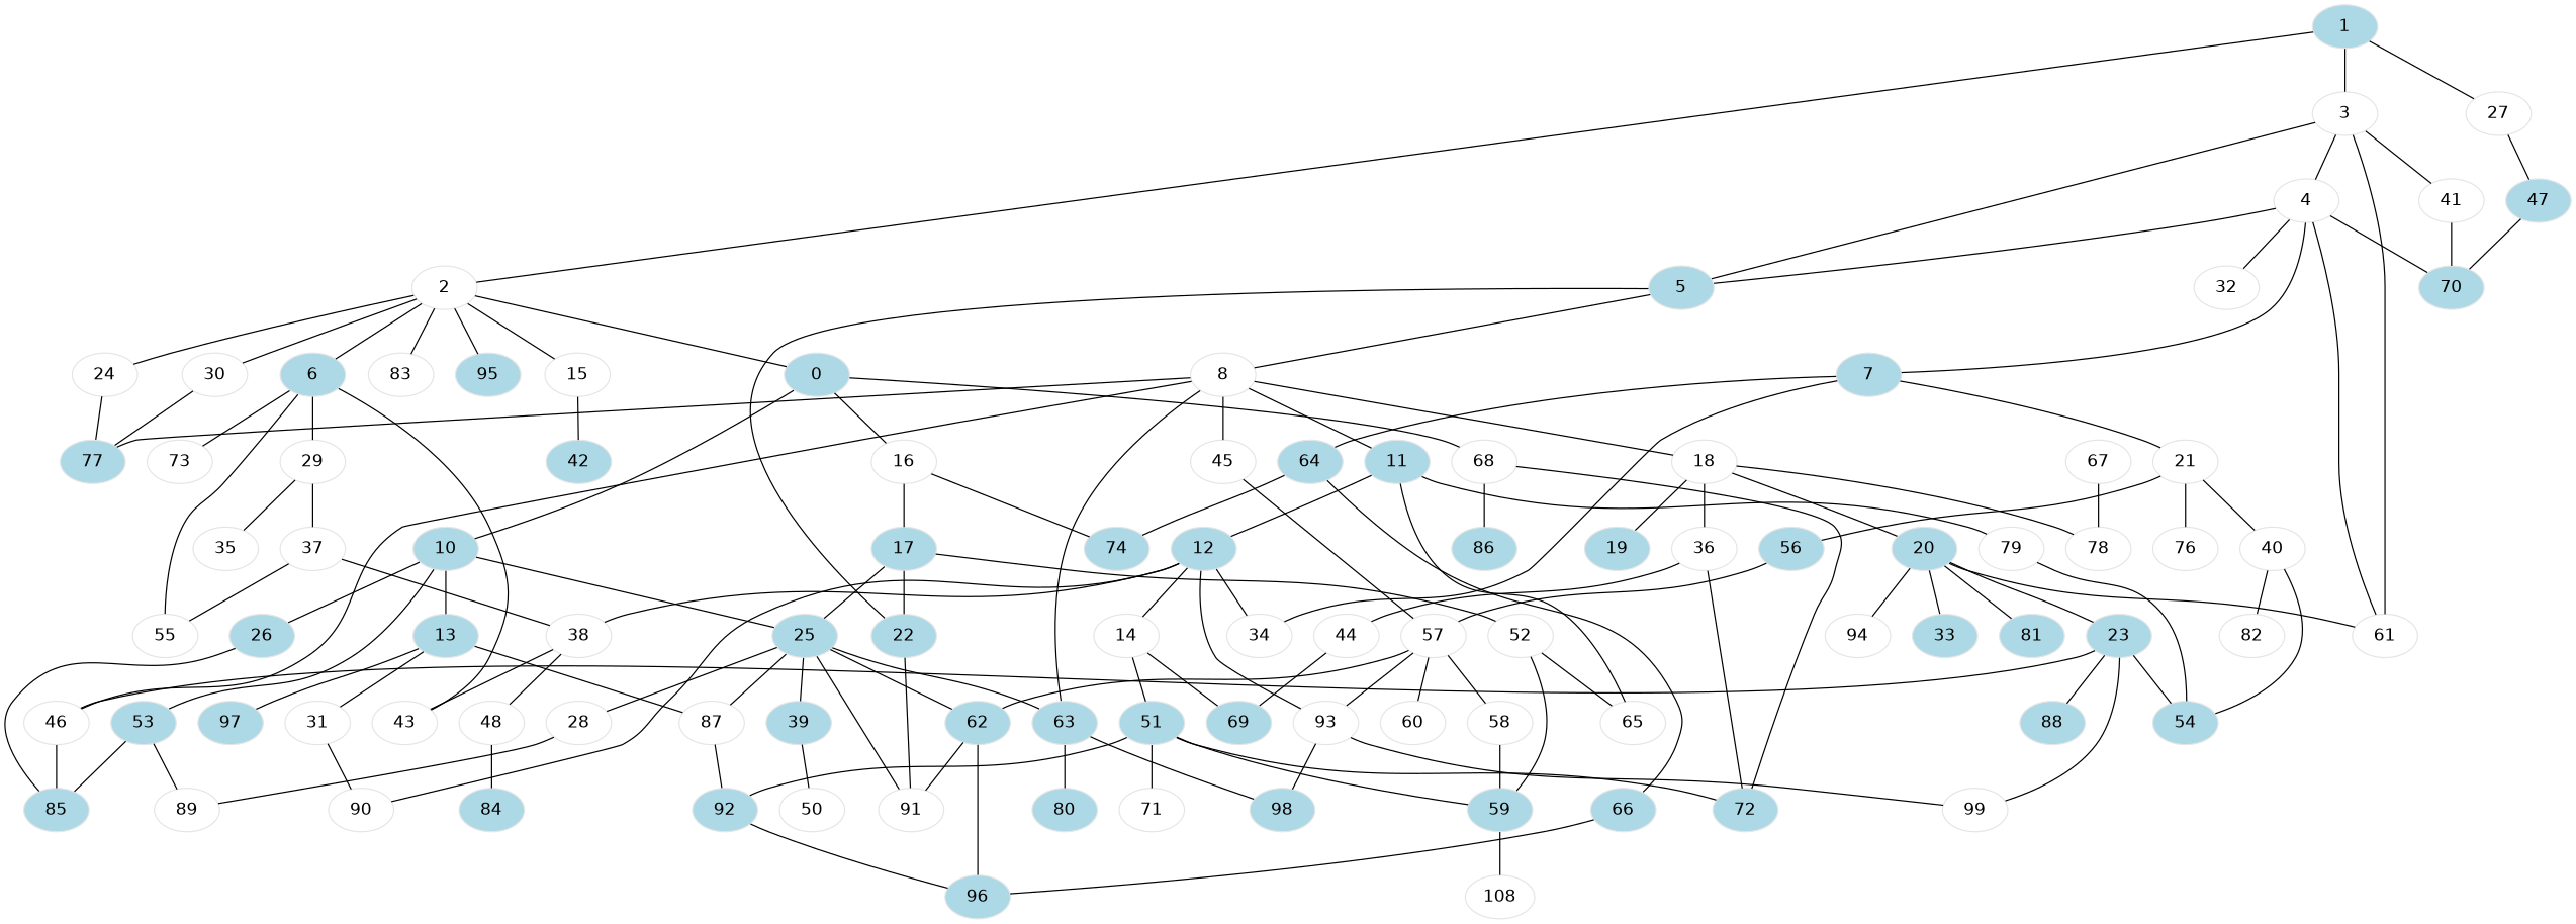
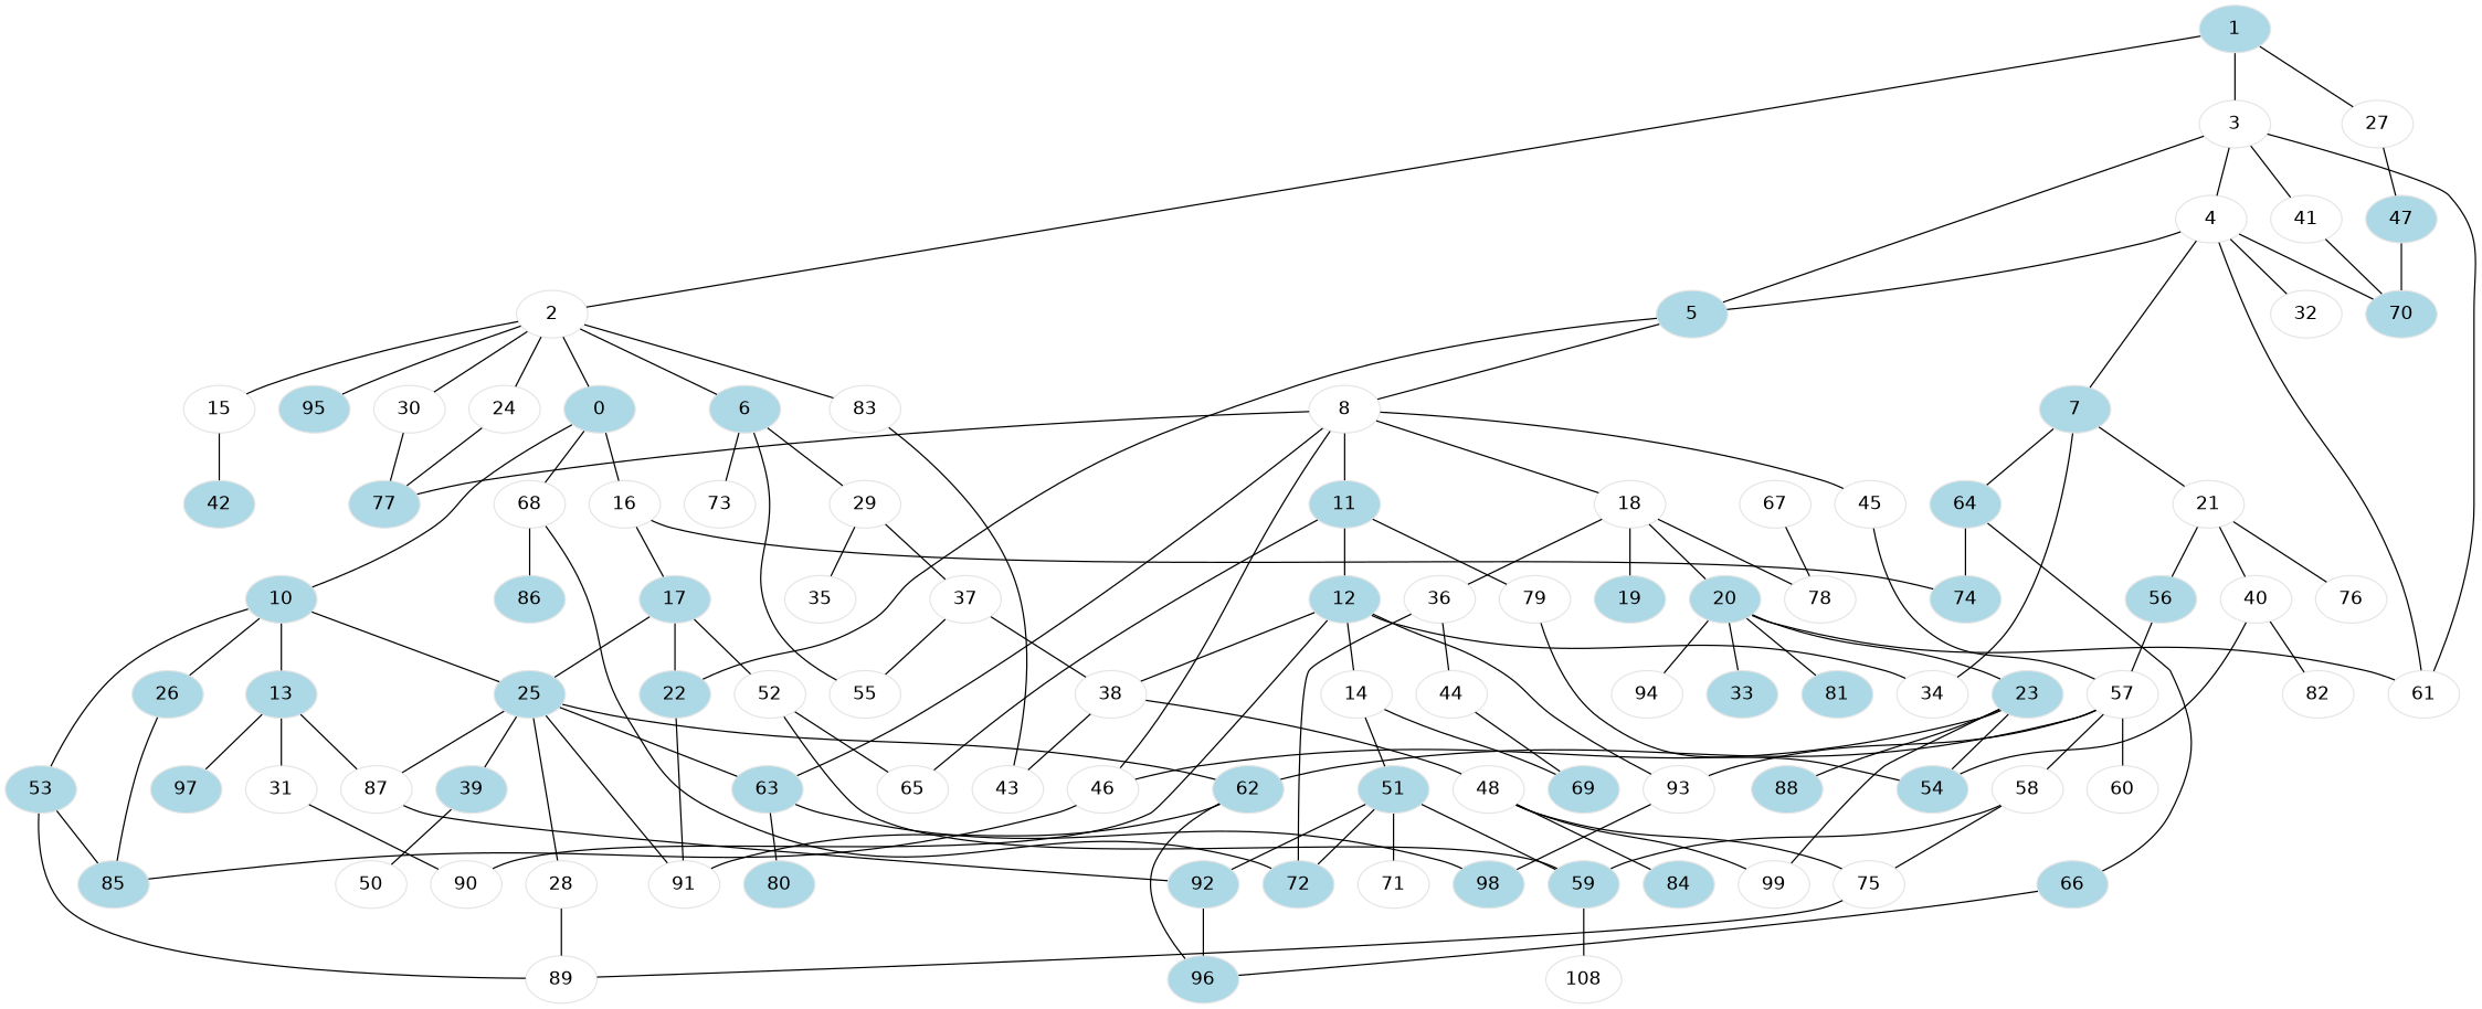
  graph {
    fontname="DejaVu Sans"
    node [color=gray90 fillcolor=white fontname="DejaVu Sans" style=filled]
    edge [fontname="DejaVu Sans"]
    1 [fillcolor=lightblue]
    2
    3
    27
    6 [fillcolor=lightblue]
    n6 [fillcolor=lightblue label=0]
    15
    24
    30
    83
    95 [fillcolor=lightblue]
    4
    5 [fillcolor=lightblue]
    41
    61
    47 [fillcolor=lightblue]
    29
    43
    55
    73
    10 [fillcolor=lightblue]
    16
    68
    42 [fillcolor=lightblue]
    77 [fillcolor=lightblue]
    7 [fillcolor=lightblue]
    32
    70 [fillcolor=lightblue]
    8
    22 [fillcolor=lightblue]
    21
    34
    64 [fillcolor=lightblue]
    11 [fillcolor=lightblue]
    18
    45
    46
    63 [fillcolor=lightblue]
    91
    35
    37
    40
    56 [fillcolor=lightblue]
    76
    74 [fillcolor=lightblue]
    66 [fillcolor=lightblue]
    12 [fillcolor=lightblue]
    65
    79
    19 [fillcolor=lightblue]
    20 [fillcolor=lightblue]
    36
    78
    57
    85 [fillcolor=lightblue]
    80 [fillcolor=lightblue]
    98 [fillcolor=lightblue]
    13 [fillcolor=lightblue]
    25 [fillcolor=lightblue]
    26 [fillcolor=lightblue]
    53 [fillcolor=lightblue]
    17 [fillcolor=lightblue]
    72 [fillcolor=lightblue]
    86 [fillcolor=lightblue]
    31
    87
    97 [fillcolor=lightblue]
    28
    39 [fillcolor=lightblue]
    62 [fillcolor=lightblue]
    89
    14
    38
    90
    93
    54 [fillcolor=lightblue]
    51 [fillcolor=lightblue]
    69 [fillcolor=lightblue]
    48
    92 [fillcolor=lightblue]
    59 [fillcolor=lightblue]
    71
    52
    23 [fillcolor=lightblue]
    33 [fillcolor=lightblue]
    81 [fillcolor=lightblue]
    94
    44
    88 [fillcolor=lightblue]
    99
    82
    67
    50
    96 [fillcolor=lightblue]
+   75
    84 [fillcolor=lightblue]
    58
    60
    n99 [label=108]
    1 -- 2
    1 -- 3
    1 -- 27
    2 -- 6
    2 -- n6
    2 -- 15
    2 -- 24
    2 -- 30
    2 -- 83
    2 -- 95
    3 -- 4
    3 -- 5
    3 -- 41
    3 -- 61
    27 -- 47
    6 -- 29
-   6 -- 43
+   83 -- 43
    6 -- 55
    6 -- 73
    n6 -- 10
    n6 -- 16
    n6 -- 68
    15 -- 42
    24 -- 77
    30 -- 77
    4 -- 5
    4 -- 61
    4 -- 7
    4 -- 32
    4 -- 70
    5 -- 8
    5 -- 22
    41 -- 70
    47 -- 70
    29 -- 35
    29 -- 37
    10 -- 13
    10 -- 25
    10 -- 26
    10 -- 53
    16 -- 74
    16 -- 17
    68 -- 72
    68 -- 86
    7 -- 21
    7 -- 34
    7 -- 64
    8 -- 77
    8 -- 11
    8 -- 18
    8 -- 45
    8 -- 46
    8 -- 63
    22 -- 91
    21 -- 40
    21 -- 56
    21 -- 76
    64 -- 74
    64 -- 66
    11 -- 12
    11 -- 65
    11 -- 79
    18 -- 19
    18 -- 20
    18 -- 36
    18 -- 78
    45 -- 57
    46 -- 85
    63 -- 80
    63 -- 98
    37 -- 55
    37 -- 38
    40 -- 54
    40 -- 82
    56 -- 57
    66 -- 96
    12 -- 34
    12 -- 14
    12 -- 38
    12 -- 90
    12 -- 93
    79 -- 54
    20 -- 61
    20 -- 23
    20 -- 33
    20 -- 81
    20 -- 94
    36 -- 72
    36 -- 44
    57 -- 62
    57 -- 93
    57 -- 58
    57 -- 60
    13 -- 31
    13 -- 87
    13 -- 97
    25 -- 63
    25 -- 91
    25 -- 87
    25 -- 28
    25 -- 39
    25 -- 62
    26 -- 85
    53 -- 85
    53 -- 89
    17 -- 22
    17 -- 25
    17 -- 52
    31 -- 90
    87 -- 92
    28 -- 89
    39 -- 50
    62 -- 91
    62 -- 96
    14 -- 51
    14 -- 69
    38 -- 43
    38 -- 48
    93 -- 98
    51 -- 72
    51 -- 92
    51 -- 59
    51 -- 71
-   93 -- 99
+   48 -- 99
+   48 -- 75
    48 -- 84
    92 -- 96
    59 -- n99
    52 -- 65
    52 -- 59
    23 -- 46
    23 -- 54
    23 -- 88
    23 -- 99
    44 -- 69
    67 -- 78
+   75 -- 89
    58 -- 59
+   58 -- 75
  }
